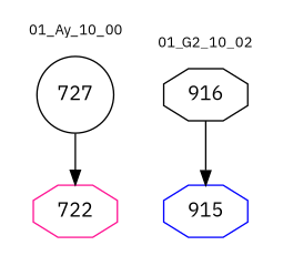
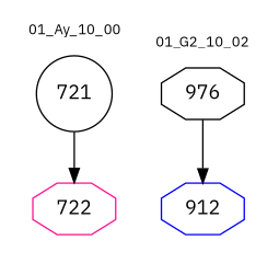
  digraph {
    fontname="IBM Plex Sans"
    node [color=black fontname="IBM Plex Sans" shape=octagon]
    edge [color=black fontname="IBM Plex Sans"]
-   n1 [label=727 shape=circle]
+   n1 [label=721 shape=circle]
    n2 [color=deeppink label=722]
-   n3 [label=916]
-   n4 [color=blue label=915]
+   n3 [label=976]
+   n4 [color=blue label=912]
    subgraph cluster_1 {
      color=white
      fontsize=10
      label="01_Ay_10_00"
      n1
      n2
    }
    subgraph cluster_2 {
      color=white
      fontsize=10
      label="01_G2_10_02"
      n3
      n4
    }
    n1 -> n2
    n3 -> n4
  }
